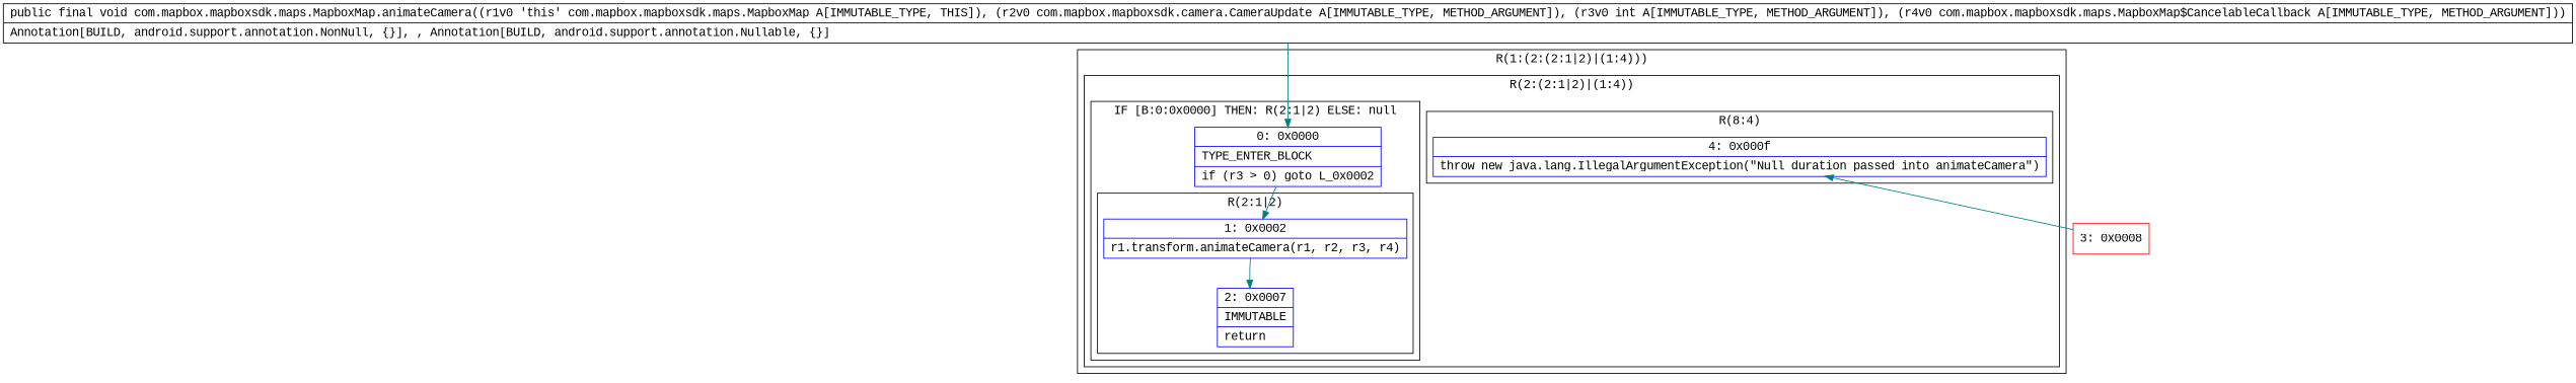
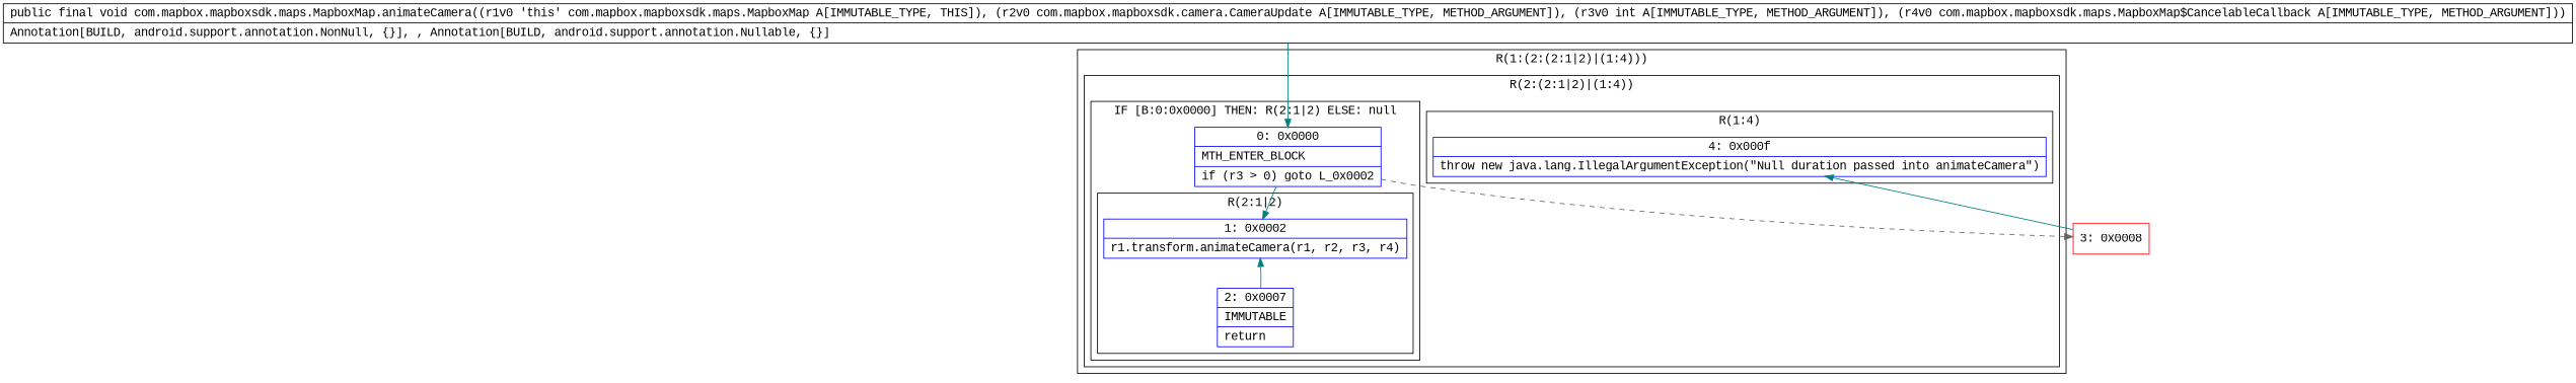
  digraph {
    fontname="Liberation Mono"
    node [color=blue fontname="Liberation Mono" shape=record]
    edge [color=teal fontname="Liberation Mono"]
    n1 [label="{1\:\ 0x0002|r1.transform.animateCamera(r1, r2, r3, r4)\l}"]
    n2 [label="{2\:\ 0x0007|IMMUTABLE\l|return\l}"]
-   n3 [label="{0\:\ 0x0000|TYPE_ENTER_BLOCK\l|if (r3 \> 0) goto L_0x0002\l}"]
+   n3 [label="{0\:\ 0x0000|MTH_ENTER_BLOCK\l|if (r3 \> 0) goto L_0x0002\l}"]
    n4 [label="{4\:\ 0x000f|throw new java.lang.IllegalArgumentException(\"Null duration passed into animateCamera\")\l}"]
    n5 [color=red label="{3\:\ 0x0008}"]
    n6 [label="{public final void com.mapbox.mapboxsdk.maps.MapboxMap.animateCamera((r1v0 'this' com.mapbox.mapboxsdk.maps.MapboxMap A[IMMUTABLE_TYPE, THIS]), (r2v0 com.mapbox.mapboxsdk.camera.CameraUpdate A[IMMUTABLE_TYPE, METHOD_ARGUMENT]), (r3v0 int A[IMMUTABLE_TYPE, METHOD_ARGUMENT]), (r4v0 com.mapbox.mapboxsdk.maps.MapboxMap$CancelableCallback A[IMMUTABLE_TYPE, METHOD_ARGUMENT]))  | Annotation[BUILD, android.support.annotation.NonNull, \{\}], , Annotation[BUILD, android.support.annotation.Nullable, \{\}]\l}" color=""]
    subgraph cluster_1 {
      label="R(1:(2:(2:1|2)|(1:4)))"
      subgraph cluster_2 {
        label="R(2:(2:1|2)|(1:4))"
        subgraph cluster_3 {
          label="IF [B:0:0x0000] THEN: R(2:1|2) ELSE: null"
          n3
          subgraph cluster_4 {
            label="R(2:1|2)"
            n1
            n2
          }
        }
        subgraph cluster_5 {
-         label="R(8:4)"
+         label="R(1:4)"
          n4
        }
      }
    }
-   n1 -> n2
+   n2 -> n1
    n3 -> n1
+   n3 -> n5 [color=gray40 style=dashed]
    n5 -> n4
    n6 -> n3
  }
